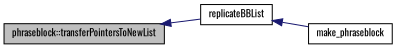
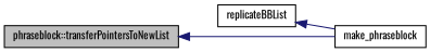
  digraph {
    fontname=Oswald
    rankdir=LR
    node [color=black fillcolor=white fontname=Oswald fontsize=10 shape=record style=filled]
    edge [color=midnightblue dir=back fontname=Oswald fontsize=10 labelfontname=Helvetica labelfontsize=10 style=solid]
    n1 [fillcolor=grey75 fontcolor=black height=0.2 label="phraseblock::transferPointersToNewList" width=0.4]
    n2 [height=0.2 label=replicateBBList width=0.4]
    n3 [height=0.2 label=make_phraseblock width=0.4]
-   n1 -> n2
+   n1 -> n3
    n2 -> n3
  }
